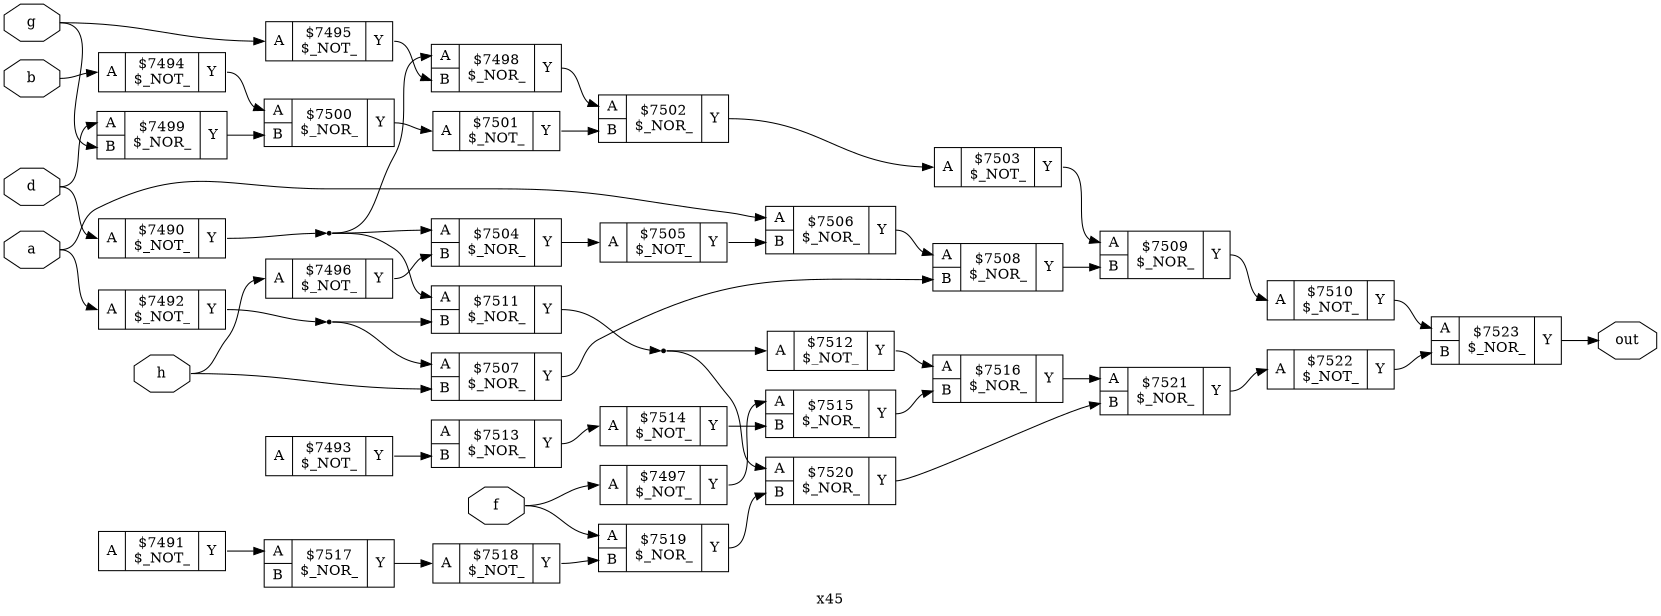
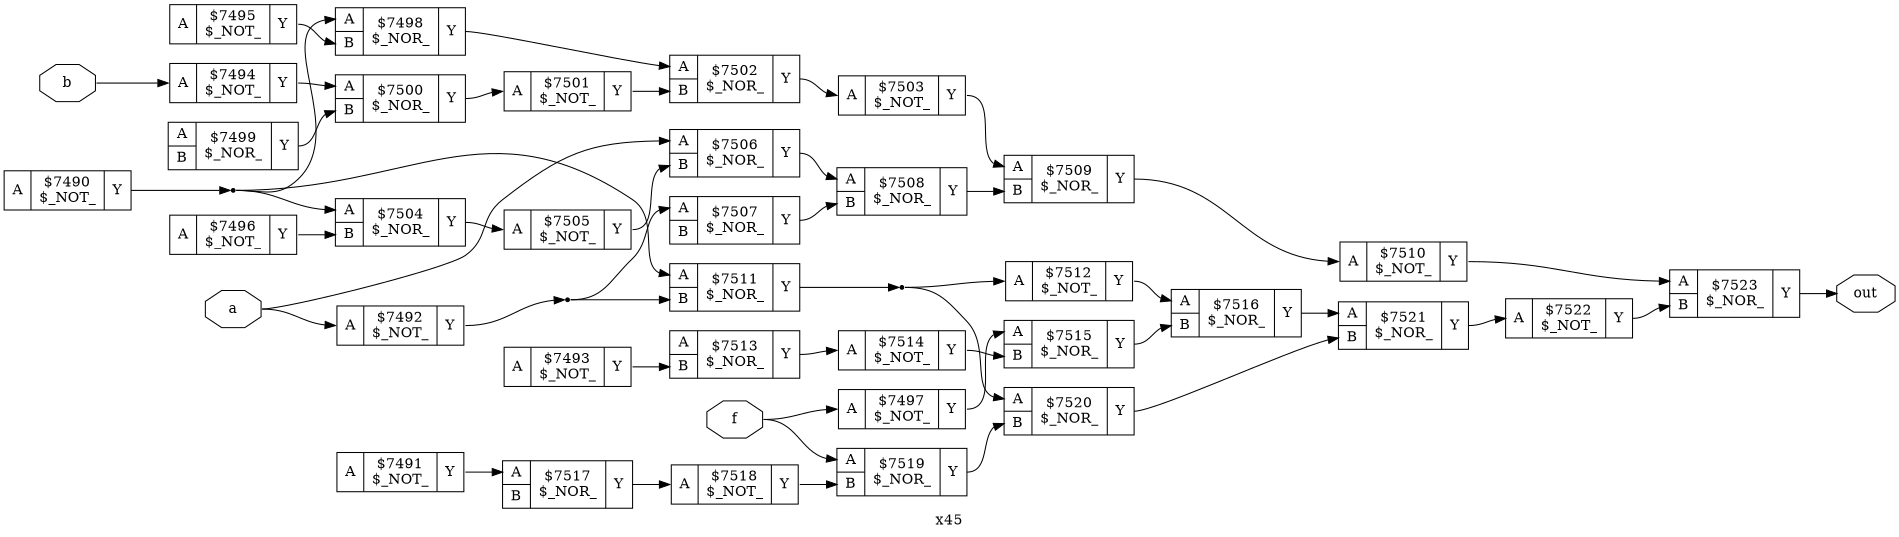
  digraph {
    label=x45
    rankdir=LR
    remincross=true
    node [shape=record]
    edge [color=black headport="p43:w" tailport="p44:e"]
    n34 [color=black fontcolor=black label=a shape=octagon]
    c47 [label="{{<p43> A}|$7492\n$_NOT_|{<p44> Y}}"]
    c62 [label="{{<p43> A|<p53> B}|$7506\n$_NOR_|{<p44> Y}}"]
    n3 [shape=point]
    c64 [label="{{<p43> A|<p53> B}|$7508\n$_NOR_|{<p44> Y}}"]
    n35 [color=black fontcolor=black label=b shape=octagon]
    c49 [label="{{<p43> A}|$7494\n$_NOT_|{<p44> Y}}"]
    c56 [label="{{<p43> A|<p53> B}|$7500\n$_NOR_|{<p44> Y}}"]
    c48 [label="{{<p43> A}|$7493\n$_NOT_|{<p44> Y}}"]
    c69 [label="{{<p43> A|<p53> B}|$7513\n$_NOR_|{<p44> Y}}"]
    c73 [label="{{<p43> A|<p53> B}|$7517\n$_NOR_|{<p44> Y}}"]
    c74 [label="{{<p43> A}|$7518\n$_NOT_|{<p44> Y}}"]
-   n37 [color=black fontcolor=black label=d shape=octagon]
    c45 [label="{{<p43> A}|$7490\n$_NOT_|{<p44> Y}}"]
    c55 [label="{{<p43> A|<p53> B}|$7499\n$_NOR_|{<p44> Y}}"]
    n1 [shape=point]
    c46 [label="{{<p43> A}|$7491\n$_NOT_|{<p44> Y}}"]
    c70 [label="{{<p43> A}|$7514\n$_NOT_|{<p44> Y}}"]
    n39 [color=black fontcolor=black label=f shape=octagon]
    c52 [label="{{<p43> A}|$7497\n$_NOT_|{<p44> Y}}"]
    c75 [label="{{<p43> A|<p53> B}|$7519\n$_NOR_|{<p44> Y}}"]
    c71 [label="{{<p43> A|<p53> B}|$7515\n$_NOR_|{<p44> Y}}"]
    c76 [label="{{<p43> A|<p53> B}|$7520\n$_NOR_|{<p44> Y}}"]
-   n40 [color=black fontcolor=black label=g shape=octagon]
    c50 [label="{{<p43> A}|$7495\n$_NOT_|{<p44> Y}}"]
    c54 [label="{{<p43> A|<p53> B}|$7498\n$_NOR_|{<p44> Y}}"]
-   n41 [color=black fontcolor=black label=h shape=octagon]
    c51 [label="{{<p43> A}|$7496\n$_NOT_|{<p44> Y}}"]
    c63 [label="{{<p43> A|<p53> B}|$7507\n$_NOR_|{<p44> Y}}"]
    c60 [label="{{<p43> A|<p53> B}|$7504\n$_NOR_|{<p44> Y}}"]
    n42 [color=black fontcolor=black label=out shape=octagon]
    c67 [label="{{<p43> A|<p53> B}|$7511\n$_NOR_|{<p44> Y}}"]
    c57 [label="{{<p43> A}|$7501\n$_NOT_|{<p44> Y}}"]
    c58 [label="{{<p43> A|<p53> B}|$7502\n$_NOR_|{<p44> Y}}"]
    c61 [label="{{<p43> A}|$7505\n$_NOT_|{<p44> Y}}"]
    c72 [label="{{<p43> A|<p53> B}|$7516\n$_NOR_|{<p44> Y}}"]
    c59 [label="{{<p43> A}|$7503\n$_NOT_|{<p44> Y}}"]
    c65 [label="{{<p43> A|<p53> B}|$7509\n$_NOR_|{<p44> Y}}"]
    c66 [label="{{<p43> A}|$7510\n$_NOT_|{<p44> Y}}"]
    c79 [label="{{<p43> A|<p53> B}|$7523\n$_NOR_|{<p44> Y}}"]
    n22 [shape=point]
    c68 [label="{{<p43> A}|$7512\n$_NOT_|{<p44> Y}}"]
    c77 [label="{{<p43> A|<p53> B}|$7521\n$_NOR_|{<p44> Y}}"]
    c78 [label="{{<p43> A}|$7522\n$_NOT_|{<p44> Y}}"]
    n34 -> c47 [tailport=e]
    n34 -> c62 [tailport=e]
    c47 -> n3 [headport=w]
    c62 -> c64
    n3 -> c63 [tailport=e]
    n3 -> c67 [headport="p53:w" tailport=e]
    c64 -> c65 [headport="p53:w"]
    n35 -> c49 [tailport=e]
    c49 -> c56
    c56 -> c57
    c48 -> c69 [headport="p53:w"]
    c69 -> c70
    c73 -> c74
    c74 -> c75 [headport="p53:w"]
-   n37 -> c45 [tailport=e]
-   n37 -> c55 [tailport=e]
    c45 -> n1 [headport=w]
    c55 -> c56 [headport="p53:w"]
    n1 -> c54 [tailport=e]
    n1 -> c60 [tailport=e]
    n1 -> c67 [tailport=e]
    c46 -> c73
    c70 -> c71 [headport="p53:w"]
    n39 -> c52 [tailport=e]
    n39 -> c75 [tailport=e]
    c52 -> c71
    c75 -> c76 [headport="p53:w"]
    c71 -> c72 [headport="p53:w"]
    c76 -> c77 [headport="p53:w"]
-   n40 -> c55 [headport="p53:w" tailport=e]
-   n40 -> c50 [tailport=e]
    c50 -> c54 [headport="p53:w"]
    c54 -> c58
-   n41 -> c51 [tailport=e]
-   n41 -> c63 [headport="p53:w" tailport=e]
    c51 -> c60 [headport="p53:w"]
    c63 -> c64 [headport="p53:w"]
    c60 -> c61
    c67 -> n22 [headport=w]
    c57 -> c58 [headport="p53:w"]
    c58 -> c59
    c61 -> c62 [headport="p53:w"]
    c72 -> c77
    c59 -> c65
    c65 -> c66
    c66 -> c79
    c79 -> n42 [headport=w]
    n22 -> c76 [tailport=e]
    n22 -> c68 [tailport=e]
    c68 -> c72
    c77 -> c78
    c78 -> c79 [headport="p53:w"]
  }
